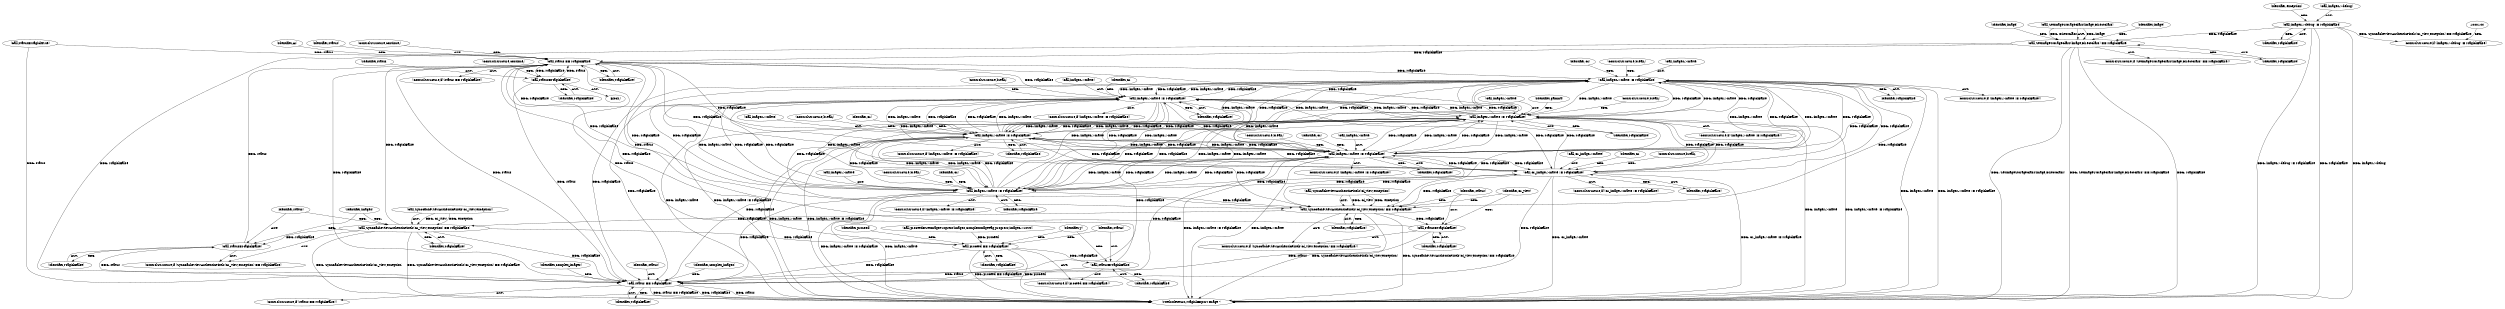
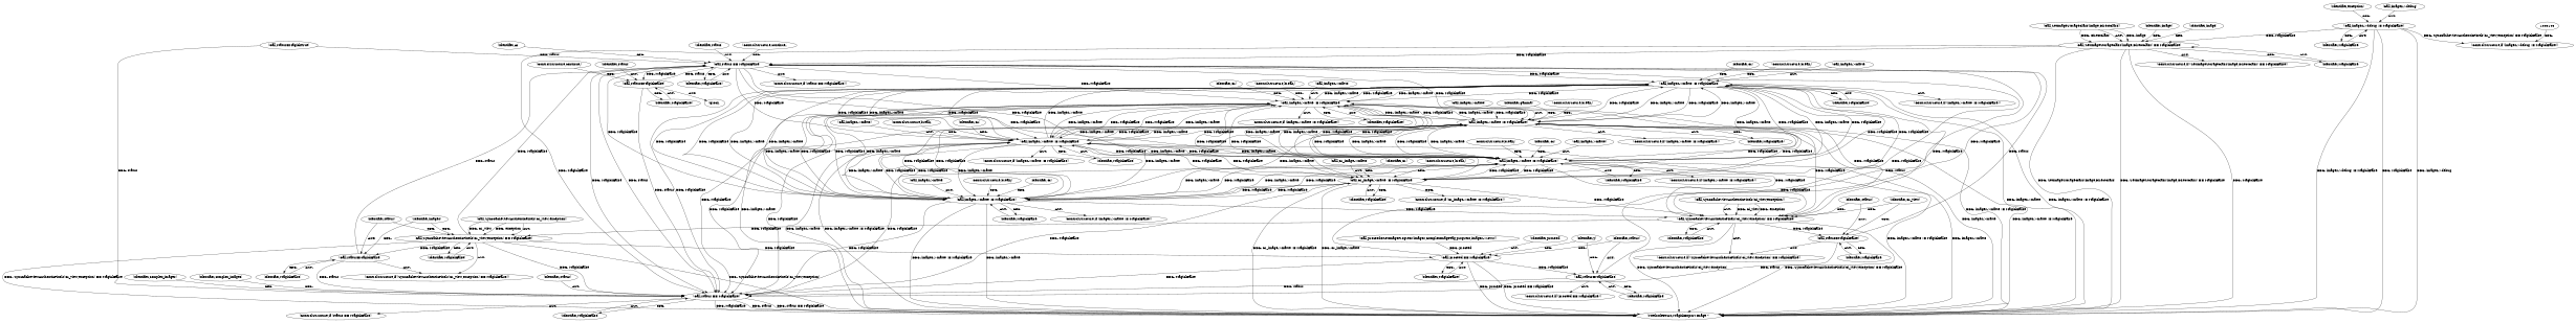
  digraph {
    n1 [label="(Call,images->debug != MagickFalse)"]
    n2 [label="(Call,SetImageStorageClass(image,DirectClass) == MagickFalse)"]
    n3 [label="(Identifier,MagickFalse)"]
    n4 [label="(ControlStructure,if (images->debug != MagickFalse))"]
    n5 [label="(MethodReturn,MagickExport Image *)"]
    n6 [label="(Call,status == MagickFalse)"]
    n7 [label="(Call,status == MagickFalse)"]
    n8 [label="(ControlStructure,if (SetImageStorageClass(image,DirectClass) == MagickFalse))"]
    n9 [label="(Identifier,MagickFalse)"]
    n10 [label="(Call,status=MagickFalse)"]
    n11 [label="(Call,images->matte != MagickFalse)"]
    n12 [label="(Call,images->matte != MagickFalse)"]
    n13 [label="(Call,images->matte != MagickFalse)"]
    n14 [label="(Call,images->matte != MagickFalse)"]
    n15 [label="(Call,images->matte != MagickFalse)"]
    n16 [label="(Call,images->matte != MagickFalse)"]
    n17 [label="(Call,Cr_image->matte != MagickFalse)"]
    n18 [label="(Call,SyncCacheViewAuthenticPixels(Ci_view,exception) == MagickFalse)"]
    n19 [label="(Identifier,MagickFalse)"]
    n20 [label="(ControlStructure,if (status == MagickFalse))"]
    n21 [label="(Identifier,MagickFalse)"]
    n22 [label="(ControlStructure,if (status == MagickFalse))"]
    n23 [label="(Block,)"]
    n24 [label="(Identifier,MagickFalse)"]
    n25 [label="(ControlStructure,if (images->matte != MagickFalse))"]
    n26 [label="(Identifier,MagickFalse)"]
    n27 [label="(ControlStructure,if (images->matte != MagickFalse))"]
    n28 [label="(Identifier,MagickFalse)"]
    n29 [label="(ControlStructure,if (images->matte != MagickFalse))"]
    n30 [label="(Identifier,MagickFalse)"]
    n31 [label="(ControlStructure,if (images->matte != MagickFalse))"]
    n32 [label="(Identifier,MagickFalse)"]
    n33 [label="(ControlStructure,if (images->matte != MagickFalse))"]
    n34 [label="(Identifier,MagickFalse)"]
    n35 [label="(ControlStructure,if (images->matte != MagickFalse))"]
    n36 [label="(Identifier,MagickFalse)"]
    n37 [label="(ControlStructure,if (Cr_image->matte != MagickFalse))"]
    n38 [label="(Identifier,MagickFalse)"]
    n39 [label="(Call,status=MagickFalse)"]
    n40 [label="(Call,SyncCacheViewAuthenticPixels(Cr_view,exception) == MagickFalse)"]
    n41 [label="(Identifier,MagickFalse)"]
    n42 [label="(ControlStructure,if (SyncCacheViewAuthenticPixels(Ci_view,exception) == MagickFalse))"]
    n43 [label="(Identifier,MagickFalse)"]
    n44 [label="(Call,status=MagickFalse)"]
    n45 [label="(Call,proceed == MagickFalse)"]
    n46 [label="(ControlStructure,if (SyncCacheViewAuthenticPixels(Cr_view,exception) == MagickFalse))"]
    n47 [label="(Identifier,MagickFalse)"]
    n48 [label="(Identifier,MagickFalse)"]
    n49 [label="(Call,status=MagickFalse)"]
    n50 [label="(ControlStructure,if (proceed == MagickFalse))"]
    n51 [label="(Identifier,MagickFalse)"]
    n52 [label="(Identifier,MagickFalse)"]
    n53 [label="(Call,SyncCacheViewAuthenticPixels(Ci_view,exception))"]
    n54 [label="(Call,images->matte)"]
    n55 [label="(Call,Cr_image->matte)"]
    n56 [label="(Call,status=MagickTrue)"]
    n57 [label="(Call,proceed=SetImageProgress(images,ComplexImageTag,progress,images->rows))"]
    n58 [label="(Identifier,Cr)"]
    n59 [label="(Call,images->matte)"]
    n60 [label="(Identifier,Cr_view)"]
    n61 [label="(ControlStructure,break;)"]
    n62 [label="(Identifier,gamma)"]
    n63 [label="(Identifier,complex_images)"]
    n64 [label="(Identifier,status)"]
    n65 [label="(Identifier,status)"]
    n66 [label="(Identifier,status)"]
    n67 [label="(ControlStructure,break;)"]
    n68 [label="(Identifier,proceed)"]
    n69 [label="(Call,images->matte)"]
    n70 [label="(ControlStructure,break;)"]
    n71 [label="(Call,images->matte)"]
    n72 [label="(Identifier,image)"]
    n73 [label="(Identifier,Cr)"]
    n74 [label="(ControlStructure,break;)"]
    n75 [label="(ControlStructure,break;)"]
    n76 [label="(Identifier,exception)"]
    n77 [label="(ControlStructure,break;)"]
    n78 [label="(Identifier,images)"]
    n79 [label="(ControlStructure,continue;)"]
    n80 [label="(Identifier,status)"]
    n81 [label="(Identifier,status)"]
    n82 [label="(ControlStructure,break;)"]
    n83 [label="(ControlStructure,continue;)"]
    n84 [label="(Identifier,status)"]
    n85 [label="(Identifier,Cr)"]
    n86 [label="(Identifier,Ar)"]
    n87 [label="(Identifier,complex_images)"]
    n88 [label="(Call,SyncCacheViewAuthenticPixels(Cr_view,exception))"]
    n89 [label="(Identifier,Cr)"]
    n90 [label="(Call,images->matte)"]
    n91 [label="(Identifier,image)"]
    n92 [label="(Call,images->debug)"]
    n93 [label="(Identifier,Cr)"]
    n94 [label="(Call,images->matte)"]
    n95 [label="(Identifier,y)"]
    n96 [label="(Identifier,Cr)"]
    n97 [label="(Call,SetImageStorageClass(image,DirectClass))"]
    1000144
    n1 -> n2 [label="DDG: MagickFalse"]
    n1 -> n3 [label="CFG: "]
    n1 -> n4 [label="DDG: SyncCacheViewAuthenticPixels(Cr_view,exception) == MagickFalse"]
    n1 -> n5 [label="DDG: MagickFalse"]
    n1 -> n5 [label="DDG: images->debug"]
    n1 -> n5 [label="DDG: images->debug != MagickFalse"]
    n2 -> n5 [label="DDG: SetImageStorageClass(image,DirectClass)"]
    n2 -> n5 [label="DDG: SetImageStorageClass(image,DirectClass) == MagickFalse"]
    n2 -> n5 [label="DDG: MagickFalse"]
    n2 -> n6 [label="DDG: MagickFalse"]
    n2 -> n7 [label="DDG: MagickFalse"]
    n2 -> n8 [label="AST: "]
    n2 -> n9 [label="CFG: "]
    n3 -> n1 [label="AST: "]
    n6 -> n7 [label="DDG: status"]
    n6 -> n7 [label="DDG: MagickFalse"]
    n6 -> n10 [label="DDG: MagickFalse"]
    n6 -> n11 [label="DDG: MagickFalse"]
    n6 -> n12 [label="DDG: MagickFalse"]
    n6 -> n13 [label="DDG: MagickFalse"]
    n6 -> n14 [label="DDG: MagickFalse"]
    n6 -> n15 [label="DDG: MagickFalse"]
    n6 -> n16 [label="DDG: MagickFalse"]
    n6 -> n17 [label="DDG: MagickFalse"]
    n6 -> n18 [label="DDG: MagickFalse"]
    n6 -> n19 [label="CFG: "]
    n6 -> n20 [label="AST: "]
    n7 -> n5 [label="DDG: status"]
    n7 -> n5 [label="DDG: status == MagickFalse"]
    n7 -> n5 [label="DDG: MagickFalse"]
    n7 -> n21 [label="CFG: "]
    n7 -> n22 [label="AST: "]
    n9 -> n2 [label="AST: "]
    n10 -> n6 [label="DDG: status"]
    n10 -> n7 [label="DDG: status"]
    n10 -> n23 [label="AST: "]
    n10 -> n24 [label="CFG: "]
    n11 -> n5 [label="DDG: images->matte"]
    n11 -> n5 [label="DDG: images->matte != MagickFalse"]
    n11 -> n7 [label="DDG: MagickFalse"]
    n11 -> n12 [label="DDG: images->matte"]
    n11 -> n12 [label="DDG: MagickFalse"]
    n11 -> n13 [label="DDG: images->matte"]
    n11 -> n13 [label="DDG: MagickFalse"]
    n11 -> n14 [label="DDG: images->matte"]
    n11 -> n14 [label="DDG: MagickFalse"]
    n11 -> n15 [label="DDG: images->matte"]
    n11 -> n15 [label="DDG: MagickFalse"]
    n11 -> n16 [label="DDG: images->matte"]
    n11 -> n16 [label="DDG: MagickFalse"]
    n11 -> n17 [label="DDG: MagickFalse"]
    n11 -> n18 [label="DDG: MagickFalse"]
    n11 -> n25 [label="AST: "]
    n11 -> n26 [label="CFG: "]
    n12 -> n5 [label="DDG: images->matte"]
    n12 -> n5 [label="DDG: images->matte != MagickFalse"]
    n12 -> n7 [label="DDG: MagickFalse"]
    n12 -> n11 [label="DDG: images->matte"]
    n12 -> n11 [label="DDG: MagickFalse"]
    n12 -> n13 [label="DDG: images->matte"]
    n12 -> n13 [label="DDG: MagickFalse"]
    n12 -> n14 [label="DDG: images->matte"]
    n12 -> n14 [label="DDG: MagickFalse"]
    n12 -> n15 [label="DDG: images->matte"]
    n12 -> n15 [label="DDG: MagickFalse"]
    n12 -> n16 [label="DDG: images->matte"]
    n12 -> n16 [label="DDG: MagickFalse"]
    n12 -> n17 [label="DDG: MagickFalse"]
    n12 -> n18 [label="DDG: MagickFalse"]
    n12 -> n27 [label="AST: "]
    n12 -> n28 [label="CFG: "]
    n13 -> n5 [label="DDG: images->matte"]
    n13 -> n5 [label="DDG: images->matte != MagickFalse"]
    n13 -> n7 [label="DDG: MagickFalse"]
    n13 -> n11 [label="DDG: images->matte"]
    n13 -> n11 [label="DDG: MagickFalse"]
    n13 -> n12 [label="DDG: images->matte"]
    n13 -> n12 [label="DDG: MagickFalse"]
    n13 -> n14 [label="DDG: images->matte"]
    n13 -> n14 [label="DDG: MagickFalse"]
    n13 -> n15 [label="DDG: images->matte"]
    n13 -> n15 [label="DDG: MagickFalse"]
    n13 -> n16 [label="DDG: images->matte"]
    n13 -> n16 [label="DDG: MagickFalse"]
    n13 -> n17 [label="DDG: MagickFalse"]
    n13 -> n18 [label="DDG: MagickFalse"]
    n13 -> n29 [label="AST: "]
    n13 -> n30 [label="CFG: "]
    n14 -> n5 [label="DDG: images->matte"]
    n14 -> n5 [label="DDG: images->matte != MagickFalse"]
    n14 -> n7 [label="DDG: MagickFalse"]
    n14 -> n11 [label="DDG: images->matte"]
    n14 -> n11 [label="DDG: MagickFalse"]
    n14 -> n12 [label="DDG: images->matte"]
    n14 -> n12 [label="DDG: MagickFalse"]
    n14 -> n13 [label="DDG: images->matte"]
    n14 -> n13 [label="DDG: MagickFalse"]
    n14 -> n15 [label="DDG: images->matte"]
    n14 -> n15 [label="DDG: MagickFalse"]
    n14 -> n16 [label="DDG: images->matte"]
    n14 -> n16 [label="DDG: MagickFalse"]
    n14 -> n17 [label="DDG: MagickFalse"]
    n14 -> n18 [label="DDG: MagickFalse"]
    n14 -> n31 [label="AST: "]
    n14 -> n32 [label="CFG: "]
    n15 -> n5 [label="DDG: images->matte != MagickFalse"]
    n15 -> n5 [label="DDG: images->matte"]
    n15 -> n7 [label="DDG: MagickFalse"]
    n15 -> n11 [label="DDG: images->matte"]
    n15 -> n11 [label="DDG: MagickFalse"]
    n15 -> n12 [label="DDG: images->matte"]
    n15 -> n12 [label="DDG: MagickFalse"]
    n15 -> n13 [label="DDG: images->matte"]
    n15 -> n13 [label="DDG: MagickFalse"]
    n15 -> n14 [label="DDG: images->matte"]
    n15 -> n14 [label="DDG: MagickFalse"]
    n15 -> n16 [label="DDG: images->matte"]
    n15 -> n16 [label="DDG: MagickFalse"]
    n15 -> n17 [label="DDG: MagickFalse"]
    n15 -> n18 [label="DDG: MagickFalse"]
    n15 -> n33 [label="AST: "]
    n15 -> n34 [label="CFG: "]
    n16 -> n5 [label="DDG: images->matte"]
    n16 -> n5 [label="DDG: images->matte != MagickFalse"]
    n16 -> n7 [label="DDG: MagickFalse"]
    n16 -> n11 [label="DDG: images->matte"]
    n16 -> n11 [label="DDG: MagickFalse"]
    n16 -> n12 [label="DDG: images->matte"]
    n16 -> n12 [label="DDG: MagickFalse"]
    n16 -> n13 [label="DDG: images->matte"]
    n16 -> n13 [label="DDG: MagickFalse"]
    n16 -> n14 [label="DDG: images->matte"]
    n16 -> n14 [label="DDG: MagickFalse"]
    n16 -> n15 [label="DDG: images->matte"]
    n16 -> n15 [label="DDG: MagickFalse"]
    n16 -> n17 [label="DDG: MagickFalse"]
    n16 -> n18 [label="DDG: MagickFalse"]
    n16 -> n35 [label="AST: "]
    n16 -> n36 [label="CFG: "]
    n17 -> n5 [label="DDG: Cr_image->matte"]
    n17 -> n5 [label="DDG: Cr_image->matte != MagickFalse"]
    n17 -> n7 [label="DDG: MagickFalse"]
    n17 -> n11 [label="DDG: MagickFalse"]
    n17 -> n12 [label="DDG: MagickFalse"]
    n17 -> n13 [label="DDG: MagickFalse"]
    n17 -> n14 [label="DDG: MagickFalse"]
    n17 -> n15 [label="DDG: MagickFalse"]
    n17 -> n16 [label="DDG: MagickFalse"]
    n17 -> n18 [label="DDG: MagickFalse"]
-   n17 -> n37 [label="AST: "]
+   n17 -> n37 [label="DDG: "]
    n17 -> n38 [label="CFG: "]
    n18 -> n5 [label="DDG: SyncCacheViewAuthenticPixels(Ci_view,exception)"]
    n18 -> n5 [label="DDG: SyncCacheViewAuthenticPixels(Ci_view,exception) == MagickFalse"]
    n18 -> n39 [label="DDG: MagickFalse"]
    n18 -> n40 [label="DDG: MagickFalse"]
    n18 -> n41 [label="CFG: "]
    n18 -> n42 [label="AST: "]
    n19 -> n6 [label="AST: "]
    n21 -> n7 [label="AST: "]
    n24 -> n10 [label="AST: "]
    n26 -> n11 [label="AST: "]
    n28 -> n12 [label="AST: "]
    n30 -> n13 [label="AST: "]
    n32 -> n14 [label="AST: "]
    n34 -> n15 [label="AST: "]
    n36 -> n16 [label="AST: "]
    n38 -> n17 [label="AST: "]
    n39 -> n6 [label="DDG: status"]
    n39 -> n7 [label="DDG: status"]
    n39 -> n42 [label="AST: "]
    n39 -> n43 [label="CFG: "]
    n40 -> n5 [label="DDG: SyncCacheViewAuthenticPixels(Cr_view,exception)"]
    n40 -> n5 [label="DDG: SyncCacheViewAuthenticPixels(Cr_view,exception) == MagickFalse"]
    n40 -> n6 [label="DDG: MagickFalse"]
    n40 -> n7 [label="DDG: MagickFalse"]
    n40 -> n44 [label="DDG: MagickFalse"]
    n40 -> n45 [label="DDG: MagickFalse"]
    n40 -> n46 [label="AST: "]
    n40 -> n47 [label="CFG: "]
    n41 -> n18 [label="AST: "]
    n43 -> n39 [label="AST: "]
    n44 -> n6 [label="DDG: status"]
    n44 -> n7 [label="DDG: status"]
    n44 -> n46 [label="AST: "]
    n44 -> n48 [label="CFG: "]
    n45 -> n5 [label="DDG: proceed"]
    n45 -> n5 [label="DDG: proceed == MagickFalse"]
    n45 -> n6 [label="DDG: MagickFalse"]
    n45 -> n7 [label="DDG: MagickFalse"]
    n45 -> n49 [label="DDG: MagickFalse"]
-   n45 -> n50 [label="AST: "]
    n45 -> n51 [label="CFG: "]
    n47 -> n40 [label="AST: "]
    n48 -> n44 [label="AST: "]
    n49 -> n6 [label="DDG: status"]
    n49 -> n7 [label="DDG: status"]
    n49 -> n50 [label="AST: "]
    n49 -> n52 [label="CFG: "]
    n51 -> n45 [label="AST: "]
    n52 -> n49 [label="AST: "]
    n53 -> n18 [label="AST: "]
    n53 -> n18 [label="DDG: Ci_view"]
    n53 -> n18 [label="DDG: exception"]
    n54 -> n13 [label="AST: "]
    n55 -> n17 [label="AST: "]
    n56 -> n6 [label="DDG: status"]
    n56 -> n7 [label="DDG: status"]
    n57 -> n45 [label="DDG: proceed"]
    n58 -> n17 [label="CFG: "]
    n59 -> n16 [label="AST: "]
    n60 -> n18 [label="CFG: "]
    n60 -> n39 [label="CFG: "]
    n61 -> n12 [label="CFG: "]
    n62 -> n13 [label="CFG: "]
    n63 -> n7 [label="CFG: "]
    n64 -> n10 [label="AST: "]
    n65 -> n18 [label="CFG: "]
    n65 -> n39 [label="AST: "]
    n66 -> n45 [label="CFG: "]
    n66 -> n49 [label="AST: "]
    n67 -> n15 [label="CFG: "]
-   n68 -> n45 [label="CFG: "]
+   n68 -> n45 [label="AST: "]
    n69 -> n12 [label="AST: "]
    n70 -> n16 [label="CFG: "]
    n71 -> n14 [label="AST: "]
    n72 -> n2 [label="CFG: "]
    n73 -> n16 [label="CFG: "]
    n74 -> n14 [label="CFG: "]
    n75 -> n17 [label="CFG: "]
    n76 -> n1 [label="CFG: "]
    n77 -> n13 [label="CFG: "]
    n78 -> n40 [label="CFG: "]
    n78 -> n44 [label="CFG: "]
    n79 -> n10 [label="CFG: "]
    n80 -> n40 [label="CFG: "]
    n80 -> n44 [label="AST: "]
    n81 -> n6 [label="AST: "]
    n82 -> n11 [label="CFG: "]
    n83 -> n6 [label="CFG: "]
    n84 -> n7 [label="AST: "]
    n85 -> n14 [label="CFG: "]
    n86 -> n6 [label="CFG: "]
    n87 -> n7 [label="CFG: "]
    n88 -> n40 [label="AST: "]
    n88 -> n40 [label="DDG: Cr_view"]
    n88 -> n40 [label="DDG: exception"]
    n89 -> n15 [label="CFG: "]
    n90 -> n15 [label="AST: "]
    n91 -> n2 [label="CFG: "]
    n92 -> n1 [label="AST: "]
    n93 -> n12 [label="CFG: "]
    n94 -> n11 [label="AST: "]
    n95 -> n45 [label="CFG: "]
    n95 -> n49 [label="CFG: "]
    n96 -> n11 [label="CFG: "]
    n97 -> n2 [label="AST: "]
    n97 -> n2 [label="DDG: image"]
    n97 -> n2 [label="DDG: DirectClass"]
    1000144 -> n4 [label="CFG: "]
  }
